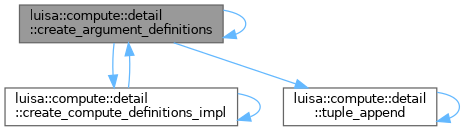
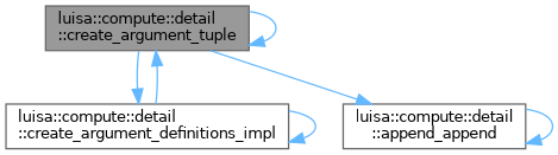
  digraph {
    rankdir=TB
    node [color=grey40 fillcolor=white fontname=Helvetica fontsize=10 shape=box style=filled]
    edge [color=steelblue1 fontname=Helvetica fontsize=10 labelfontname=Helvetica labelfontsize=10 style=solid]
-   n1 [color=gray40 fillcolor=grey60 fontcolor=black height=0.2 label="luisa::compute::detail\l::create_argument_definitions" width=0.4]
-   n2 [height=0.2 label="luisa::compute::detail\l::create_compute_definitions_impl" width=0.4]
-   n3 [height=0.2 label="luisa::compute::detail\l::tuple_append" width=0.4]
+   n1 [color=gray40 fillcolor=grey60 fontcolor=black height=0.2 label="luisa::compute::detail\l::create_argument_tuple" width=0.4]
+   n2 [height=0.2 label="luisa::compute::detail\l::create_argument_definitions_impl" width=0.4]
+   n3 [height=0.2 label="luisa::compute::detail\l::append_append" width=0.4]
    n1 -> n1
    n1 -> n2
    n1 -> n3
    n2 -> n1
    n2 -> n2
    n3 -> n3
  }
